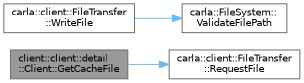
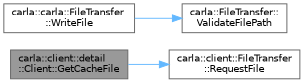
  digraph {
    rankdir=LR
    node [color=grey40 fillcolor=white fontname=Helvetica fontsize=10 shape=box style=filled]
    edge [color=steelblue1 fontname=Helvetica fontsize=10 labelfontname=Helvetica labelfontsize=10 style=solid]
-   n1 [color=gray40 fillcolor=grey60 fontcolor=black height=0.2 label="client::client::detail\l::Client::GetCacheFile" width=0.4]
+   n1 [color=gray40 fillcolor=grey60 fontcolor=black height=0.2 label="carla::client::detail\l::Client::GetCacheFile" width=0.4]
    n2 [height=0.2 label="carla::client::FileTransfer\l::RequestFile" width=0.4]
-   n3 [height=0.2 label="carla::client::FileTransfer\l::WriteFile" width=0.4]
-   n4 [height=0.2 label="carla::FileSystem::\lValidateFilePath" width=0.4]
+   n3 [height=0.2 label="carla::carla::FileTransfer\l::WriteFile" width=0.4]
+   n4 [height=0.2 label="carla::FileTransfer::\lValidateFilePath" width=0.4]
    n1 -> n2
    n3 -> n4
  }
